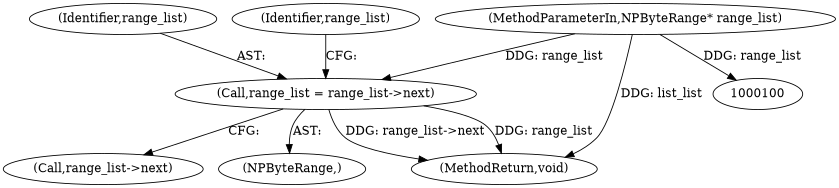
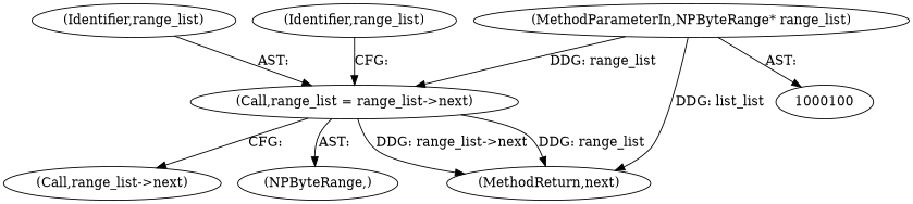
  digraph {
    n1 [label="(Call,range_list = range_list->next)"]
    n2 [label="(Call,range_list->next)"]
    n3 [label="(NPByteRange,)"]
-   n4 [label="(MethodReturn,void)"]
+   n4 [label="(MethodReturn,next)"]
    n5 [label="(MethodParameterIn,NPByteRange* range_list)"]
    1000100
    n7 [label="(Identifier,range_list)"]
    n8 [label="(Identifier,range_list)"]
    n1 -> n2 [label="CFG: "]
    n1 -> n3 [label="AST: "]
    n1 -> n4 [label="DDG: range_list->next"]
    n1 -> n4 [label="DDG: range_list"]
    n5 -> n1 [label="DDG: range_list"]
    n5 -> n4 [label="DDG: list_list"]
-   n5 -> 1000100 [label="DDG: range_list"]
+   n5 -> 1000100 [label="AST: "]
    n7 -> n1 [label="AST: "]
    n8 -> n1 [label="CFG: "]
  }
